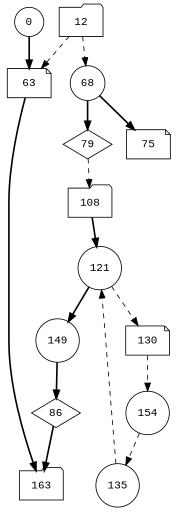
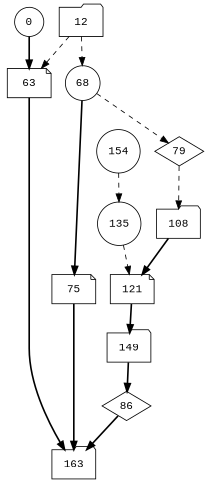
  digraph {
    fontname="Liberation Mono"
    node [fontname="Liberation Mono" shape=circle]
    edge [fontname="Liberation Mono" style=bold]
    n1 [label=0]
    n2 [label=63 shape=note]
    n3 [label=12 shape=folder]
    n4 [label=68]
    n5 [label=163 shape=folder]
    n6 [label=75 shape=note]
    n7 [label=79 shape=diamond]
    n8 [label=108 shape=folder]
-   n9 [label=121]
+   n9 [label=121 shape=note]
    n10 [label=86 shape=diamond]
-   n11 [label=130 shape=note]
-   n12 [label=149]
+   n12 [label=149 shape=folder]
    n13 [label=154]
    n14 [label=135]
    n1 -> n2
    n2 -> n5
    n3 -> n2 [style=dashed]
    n3 -> n4 [style=dashed]
    n4 -> n6
-   n4 -> n7
+   n4 -> n7 [style=dashed]
+   n6 -> n5
    n7 -> n8 [style=dashed]
    n8 -> n9
-   n9 -> n11 [style=dashed]
    n9 -> n12
    n10 -> n5
-   n11 -> n13 [style=dashed]
    n12 -> n10
    n13 -> n14 [style=dashed]
    n14 -> n9 [style=dashed]
  }
